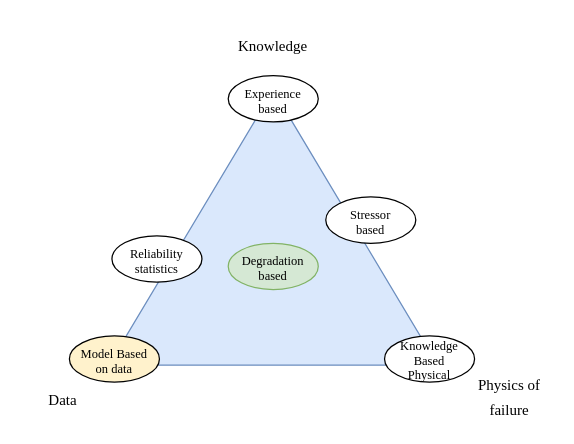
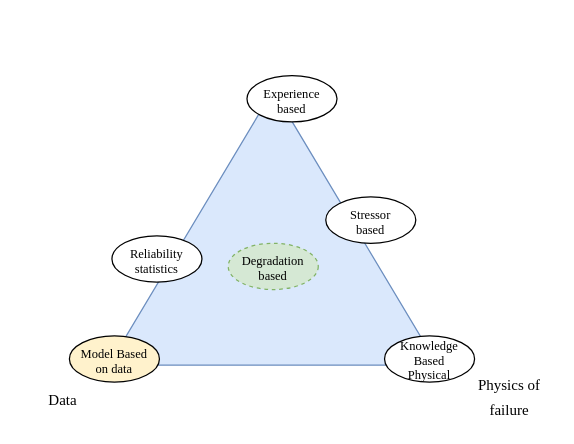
  <mxCell id="0" />
  <mxCell id="1" parent="0" />
  <mxCell id="2" value="" style="triangle;whiteSpace=wrap;html=1;fontSize=16;rotation=-90;fillColor=#dae8fc;strokeColor=#6c8ebf;gradientDirection=radial;fontFamily=CMU Serif;" parent="1" vertex="1"><mxGeometry x="108" y="50" width="220" height="263" as="geometry" /></mxCell>
- <mxCell id="3" value="&lt;font style=&quot;font-size: 12px;&quot; data-font-src=&quot;https://cdn.jsdelivr.net/gh/dreampulse/computer-modern-web-font@master/font/Serif/&quot;&gt;Knowledge&lt;/font&gt;" style="text;html=1;strokeColor=none;fillColor=none;align=center;verticalAlign=middle;whiteSpace=wrap;rounded=0;fontSize=16;fontFamily=CMU Serif;" parent="1" vertex="1"><mxGeometry x="188" y="20" width="60" height="30" as="geometry" /></mxCell>
  <mxCell id="4" value="&lt;font style=&quot;font-size: 12px;&quot; data-font-src=&quot;https://cdn.jsdelivr.net/gh/dreampulse/computer-modern-web-font@master/font/Serif/&quot;&gt;Data&lt;/font&gt;" style="text;html=1;strokeColor=none;fillColor=none;align=center;verticalAlign=middle;whiteSpace=wrap;rounded=0;fontSize=16;fontFamily=CMU Serif;" parent="1" vertex="1"><mxGeometry x="20" y="303" width="60" height="30" as="geometry" /></mxCell>
  <mxCell id="5" value="&lt;font style=&quot;font-size: 12px;&quot;&gt;Physics of failure&lt;/font&gt;" style="text;html=1;strokeColor=none;fillColor=none;align=center;verticalAlign=middle;whiteSpace=wrap;rounded=0;fontSize=16;fontFamily=CMU Serif;" parent="1" vertex="1"><mxGeometry x="377" y="301" width="60" height="30" as="geometry" /></mxCell>
- <mxCell id="6" value="&lt;p style=&quot;line-height: 60%;&quot;&gt;&lt;font data-font-src=&quot;https://cdn.jsdelivr.net/gh/dreampulse/computer-modern-web-font@master/font/Serif/&quot; style=&quot;font-size: 10px;&quot;&gt;Experience&lt;br&gt;based&lt;/font&gt;&lt;/p&gt;" style="ellipse;whiteSpace=wrap;html=1;fontSize=16;fontFamily=CMU Serif;" parent="1" vertex="1"><mxGeometry x="182" y="60" width="72" height="37" as="geometry" /></mxCell>
+ <mxCell id="6" value="&lt;p style=&quot;line-height: 60%;&quot;&gt;&lt;font data-font-src=&quot;https://cdn.jsdelivr.net/gh/dreampulse/computer-modern-web-font@master/font/Serif/&quot; style=&quot;font-size: 10px;&quot;&gt;Experience&lt;br&gt;based&lt;/font&gt;&lt;/p&gt;" style="ellipse;whiteSpace=wrap;html=1;fontSize=16;fontFamily=CMU Serif;" parent="1" vertex="1"><mxGeometry x="197" y="60" width="72" height="37" as="geometry" /></mxCell>
  <mxCell id="7" value="&lt;p style=&quot;line-height: 60%;&quot;&gt;&lt;font&gt;&lt;span style=&quot;font-size: 10px;&quot;&gt;Stressor&lt;br&gt;&lt;/span&gt;&lt;/font&gt;&lt;span style=&quot;font-size: 10px; background-color: initial;&quot;&gt;based&lt;/span&gt;&lt;/p&gt;" style="ellipse;whiteSpace=wrap;html=1;fontSize=16;fontFamily=CMU Serif;" parent="1" vertex="1"><mxGeometry x="260" y="157" width="72" height="37" as="geometry" /></mxCell>
  <mxCell id="8" value="&lt;p style=&quot;line-height: 60%;&quot;&gt;&lt;font&gt;&lt;span style=&quot;font-size: 10px;&quot;&gt;Reliability&lt;br&gt;statistics&lt;/span&gt;&lt;/font&gt;&lt;/p&gt;" style="ellipse;whiteSpace=wrap;html=1;fontSize=16;fontFamily=CMU Serif;" parent="1" vertex="1"><mxGeometry x="89" y="188" width="72" height="37" as="geometry" /></mxCell>
- <mxCell id="9" value="&lt;p style=&quot;line-height: 60%;&quot;&gt;&lt;font&gt;&lt;span style=&quot;font-size: 10px;&quot;&gt;Degradation based&lt;/span&gt;&lt;/font&gt;&lt;/p&gt;" style="ellipse;whiteSpace=wrap;html=1;fontSize=16;fillColor=#d5e8d4;strokeColor=#82b366;fontFamily=CMU Serif;" parent="1" vertex="1"><mxGeometry x="182" y="194" width="72" height="37" as="geometry" /></mxCell>
+ <mxCell id="9" value="&lt;p style=&quot;line-height: 60%;&quot;&gt;&lt;font&gt;&lt;span style=&quot;font-size: 10px;&quot;&gt;Degradation based&lt;/span&gt;&lt;/font&gt;&lt;/p&gt;" style="ellipse;whiteSpace=wrap;html=1;fontSize=16;fillColor=#d5e8d4;strokeColor=#82b366;fontFamily=CMU Serif;dashed=1;" parent="1" vertex="1"><mxGeometry x="182" y="194" width="72" height="37" as="geometry" /></mxCell>
  <mxCell id="10" value="&lt;p style=&quot;line-height: 60%;&quot;&gt;&lt;font&gt;&lt;span style=&quot;font-size: 10px;&quot;&gt;Model Based&lt;br&gt;on data&lt;/span&gt;&lt;/font&gt;&lt;/p&gt;" style="ellipse;whiteSpace=wrap;html=1;fontSize=16;fontFamily=CMU Serif;fillColor=#fff2cc;" parent="1" vertex="1"><mxGeometry x="55" y="268" width="72" height="37" as="geometry" /></mxCell>
  <mxCell id="11" value="&lt;p style=&quot;line-height: 60%;&quot;&gt;&lt;font&gt;&lt;span style=&quot;font-size: 10px;&quot;&gt;Knowledge Based&lt;br&gt;Physical&lt;/span&gt;&lt;/font&gt;&lt;/p&gt;" style="ellipse;whiteSpace=wrap;html=1;fontSize=16;fontFamily=CMU Serif;" parent="1" vertex="1"><mxGeometry x="307" y="268" width="72" height="37" as="geometry" /></mxCell>
